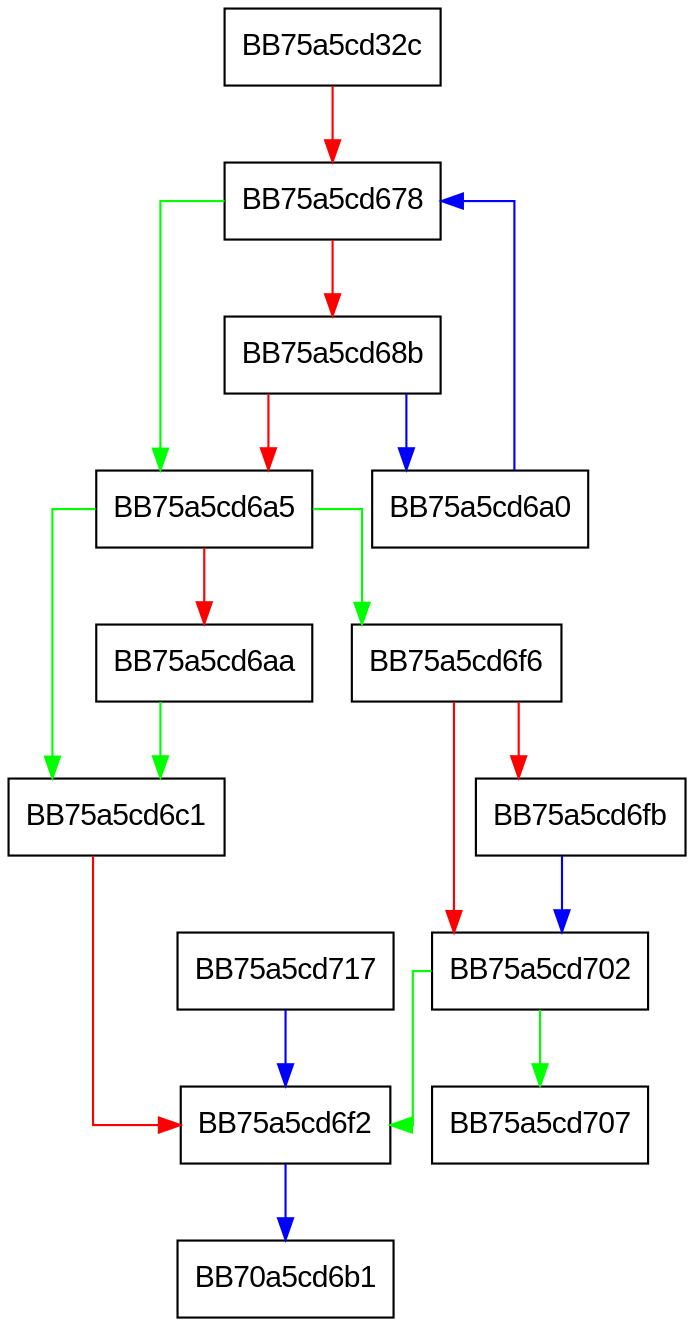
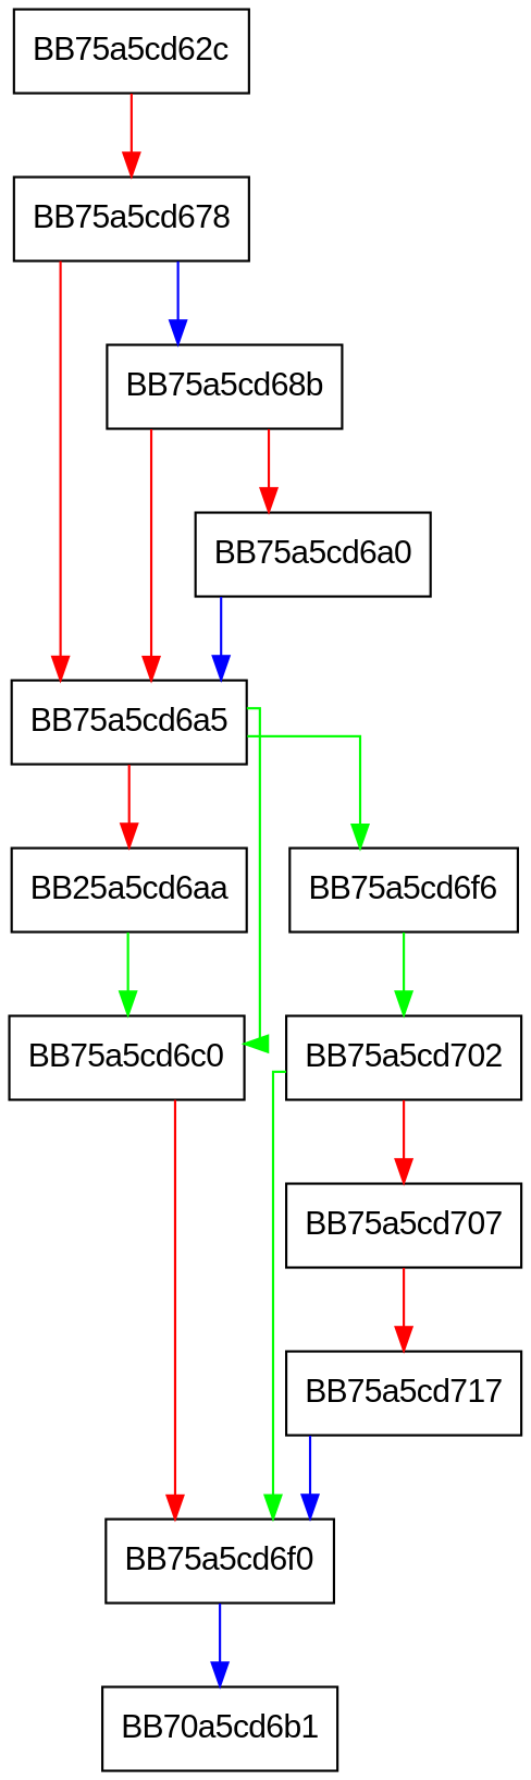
  digraph {
    fontname="Liberation Sans"
    splines=ortho
    node [fontname="Liberation Sans" shape=box]
    edge [color=red fontname="Liberation Sans"]
-   BB75a5cd62c [label=BB75a5cd32c]
+   BB75a5cd62c
    BB75a5cd678
    BB75a5cd6a5
    BB75a5cd68b
-   BB75a5cd6c1
-   BB75a5cd6aa
+   BB75a5cd6c1 [label=BB75a5cd6c0]
+   BB75a5cd6aa [label=BB25a5cd6aa]
    BB75a5cd6f6
    BB75a5cd6a0
-   BB75a5cd6f2
+   BB75a5cd6f2 [label=BB75a5cd6f0]
    BB75a5cd702
-   BB75a5cd6fb
    n12 [label=BB70a5cd6b1]
    BB75a5cd707
    BB75a5cd717
    BB75a5cd62c -> BB75a5cd678
-   BB75a5cd678 -> BB75a5cd6a5 [color=green]
-   BB75a5cd678 -> BB75a5cd68b
+   BB75a5cd678 -> BB75a5cd6a5
+   BB75a5cd678 -> BB75a5cd68b [color=blue]
    BB75a5cd6a5 -> BB75a5cd6c1 [color=green]
    BB75a5cd6a5 -> BB75a5cd6aa
    BB75a5cd6a5 -> BB75a5cd6f6 [color=green]
    BB75a5cd68b -> BB75a5cd6a5
-   BB75a5cd68b -> BB75a5cd6a0 [color=blue]
+   BB75a5cd68b -> BB75a5cd6a0
    BB75a5cd6c1 -> BB75a5cd6f2
    BB75a5cd6aa -> BB75a5cd6c1 [color=green]
-   BB75a5cd6f6 -> BB75a5cd702
-   BB75a5cd6f6 -> BB75a5cd6fb
-   BB75a5cd6a0 -> BB75a5cd678 [color=blue]
+   BB75a5cd6f6 -> BB75a5cd702 [color=green]
+   BB75a5cd6a0 -> BB75a5cd6a5 [color=blue]
    BB75a5cd6f2 -> n12 [color=blue]
    BB75a5cd702 -> BB75a5cd6f2 [color=green]
-   BB75a5cd702 -> BB75a5cd707 [color=green]
-   BB75a5cd6fb -> BB75a5cd702 [color=blue]
+   BB75a5cd702 -> BB75a5cd707
+   BB75a5cd707 -> BB75a5cd717
    BB75a5cd717 -> BB75a5cd6f2 [color=blue]
  }
